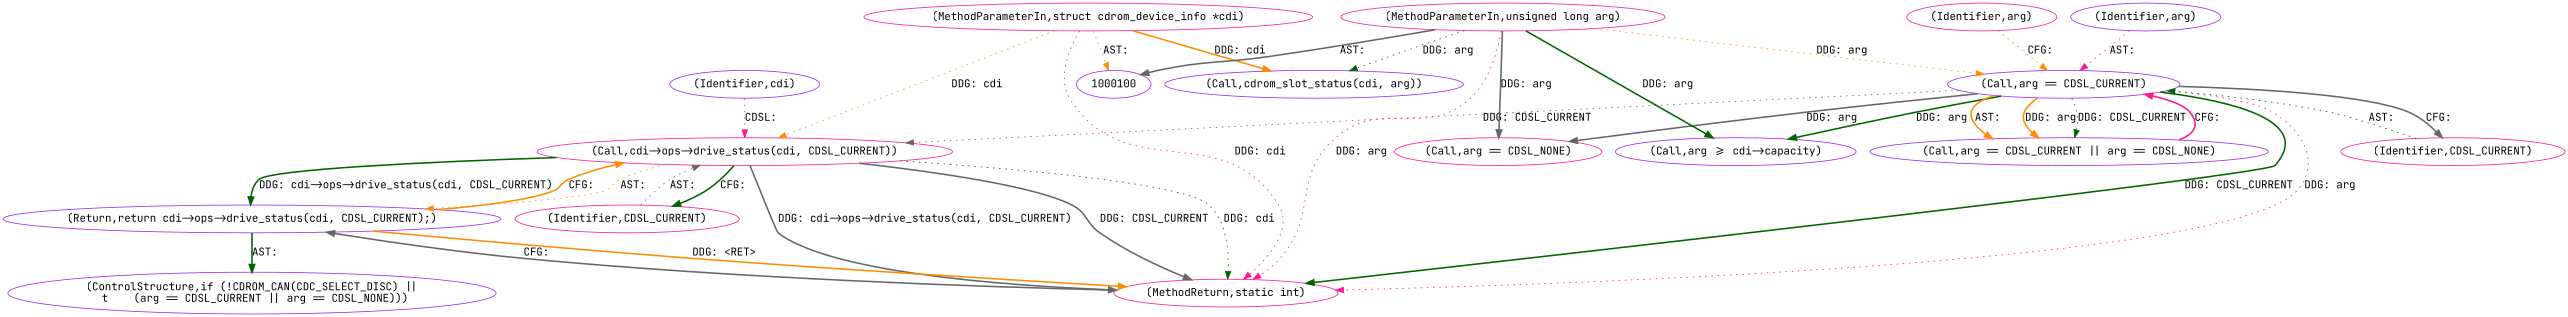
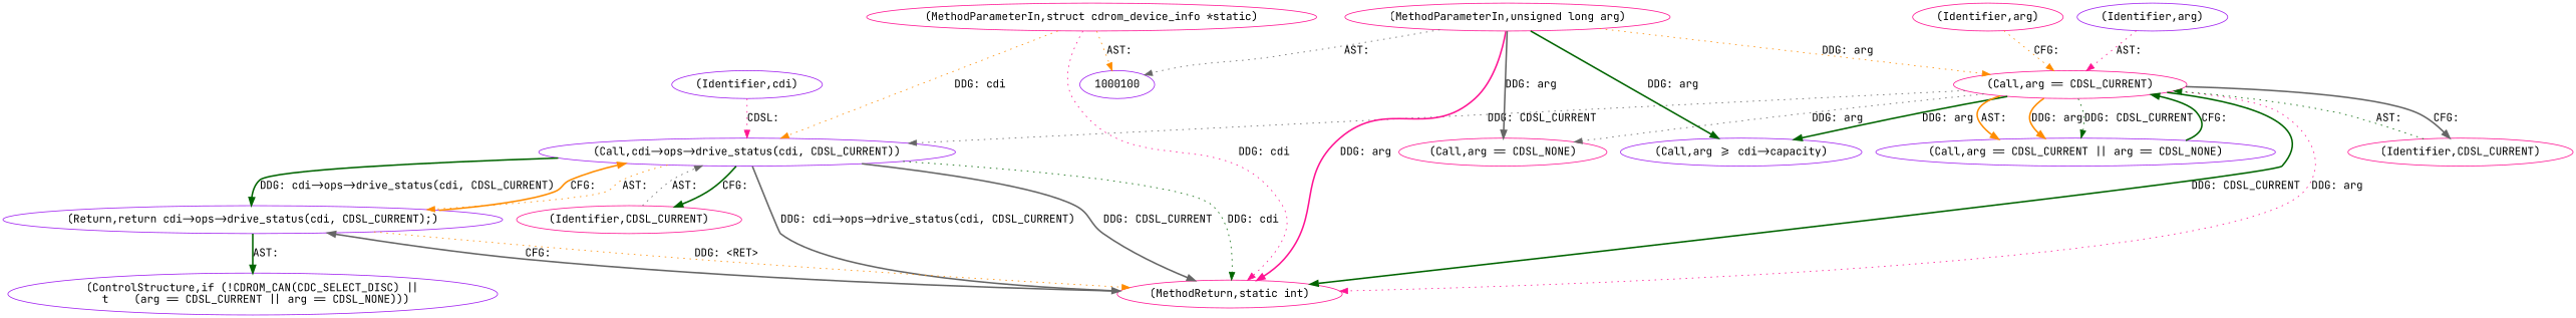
  digraph {
    fontname="JetBrains Mono"
    node [color=purple fontname="JetBrains Mono"]
    edge [color=darkorange fontname="JetBrains Mono" style=dotted]
-   n1 [color=deeppink label="(Call,cdi->ops->drive_status(cdi, CDSL_CURRENT))"]
+   n1 [label="(Call,cdi->ops->drive_status(cdi, CDSL_CURRENT))"]
    n2 [label="(Return,return cdi->ops->drive_status(cdi, CDSL_CURRENT);)"]
    n3 [color=deeppink label="(MethodReturn,static int)"]
    n4 [color=deeppink label="(Identifier,CDSL_CURRENT)"]
    n5 [label="(ControlStructure,if (!CDROM_CAN(CDC_SELECT_DISC) ||\n \t    (arg == CDSL_CURRENT || arg == CDSL_NONE)))"]
-   n6 [color=deeppink label="(MethodParameterIn,struct cdrom_device_info *cdi)"]
-   n7 [label="(Call,cdrom_slot_status(cdi, arg))"]
+   n6 [color=deeppink label="(MethodParameterIn,struct cdrom_device_info *static)"]
    1000100
-   n9 [label="(Call,arg == CDSL_CURRENT)"]
+   n9 [color=deeppink label="(Call,arg == CDSL_CURRENT)"]
    n10 [label="(Call,arg >= cdi->capacity)"]
    n11 [label="(Call,arg == CDSL_CURRENT || arg == CDSL_NONE)"]
    n12 [color=deeppink label="(Call,arg == CDSL_NONE)"]
    n13 [color=deeppink label="(Identifier,CDSL_CURRENT)"]
    n14 [color=deeppink label="(MethodParameterIn,unsigned long arg)"]
    n15 [label="(Identifier,arg)"]
    n16 [label="(Identifier,cdi)"]
    n17 [color=deeppink label="(Identifier,arg)"]
    n1 -> n2 [label="AST: "]
    n1 -> n2 [color=darkgreen label="DDG: cdi->ops->drive_status(cdi, CDSL_CURRENT)" style=bold]
    n1 -> n3 [color=gray40 label="DDG: cdi->ops->drive_status(cdi, CDSL_CURRENT)" style=bold]
    n1 -> n3 [color=gray40 label="DDG: CDSL_CURRENT" style=bold]
    n1 -> n3 [color=darkgreen label="DDG: cdi"]
    n1 -> n4 [color=darkgreen label="CFG: " style=bold]
    n2 -> n1 [label="CFG: " style=bold]
-   n2 -> n3 [label="DDG: <RET>" style=bold]
+   n2 -> n3 [label="DDG: <RET>"]
    n2 -> n5 [color=darkgreen label="AST: " style=bold]
    n3 -> n2 [color=gray40 label="CFG: " style=bold]
    n4 -> n1 [color=gray40 label="AST: "]
    n6 -> n1 [label="DDG: cdi"]
    n6 -> n3 [color=deeppink label="DDG: cdi"]
-   n6 -> n7 [label="DDG: cdi" style=bold]
    n6 -> 1000100 [label="AST: "]
    n9 -> n1 [color=gray40 label="DDG: CDSL_CURRENT"]
    n9 -> n3 [color=darkgreen label="DDG: CDSL_CURRENT" style=bold]
    n9 -> n3 [color=deeppink label="DDG: arg"]
    n9 -> n10 [color=darkgreen label="DDG: arg" style=bold]
    n9 -> n11 [label="AST: " style=bold]
    n9 -> n11 [label="DDG: arg" style=bold]
    n9 -> n11 [color=darkgreen label="DDG: CDSL_CURRENT"]
-   n9 -> n12 [color=gray40 label="DDG: arg" style=bold]
+   n9 -> n12 [color=gray40 label="DDG: arg"]
    n9 -> n13 [color=gray40 label="CFG: " style=bold]
-   n11 -> n9 [color=deeppink label="CFG: " style=bold]
+   n11 -> n9 [color=darkgreen label="CFG: " style=bold]
    n13 -> n9 [color=darkgreen label="AST: "]
-   n14 -> n3 [color=deeppink label="DDG: arg"]
-   n14 -> n7 [color=darkgreen label="DDG: arg"]
-   n14 -> 1000100 [color=gray40 label="AST: " style=bold]
+   n14 -> n3 [color=deeppink label="DDG: arg" style=bold]
+   n14 -> 1000100 [color=gray40 label="AST: "]
    n14 -> n9 [label="DDG: arg"]
    n14 -> n10 [color=darkgreen label="DDG: arg" style=bold]
    n14 -> n12 [color=gray40 label="DDG: arg" style=bold]
    n15 -> n9 [color=deeppink label="AST: "]
    n16 -> n1 [color=deeppink label="CDSL: "]
    n17 -> n9 [label="CFG: "]
  }
